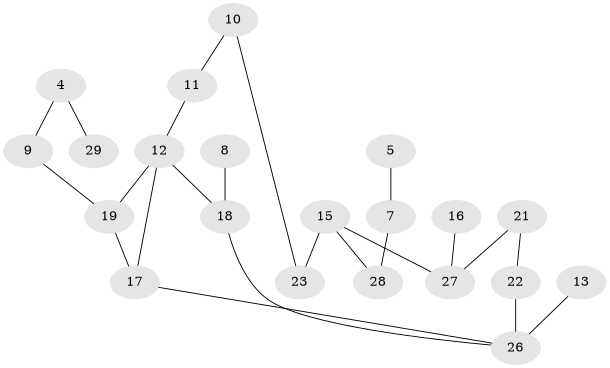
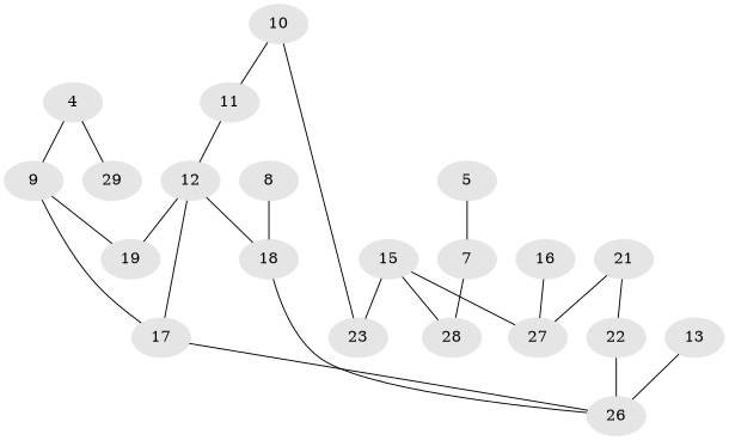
  graph {
    node [color=gray90 style=filled]
    edge [weight=1.0]
    4
    9
    29
    17
    19
    12
    18
    5
    7
    28
    8
    26
    10
    11
    23
    13
    15
    27
    16
    21
    22
    4 -- 9
    4 -- 29
-   19 -- 17
+   9 -- 17
    9 -- 19
    17 -- 26
    12 -- 17
    12 -- 19
    12 -- 18
    18 -- 26
    5 -- 7
    7 -- 28
    8 -- 18
    10 -- 11
    10 -- 23
    11 -- 12
    13 -- 26
    15 -- 28
    15 -- 23
    15 -- 27
    16 -- 27
    21 -- 27
    21 -- 22
    22 -- 26 [weight=2.0]
  }
